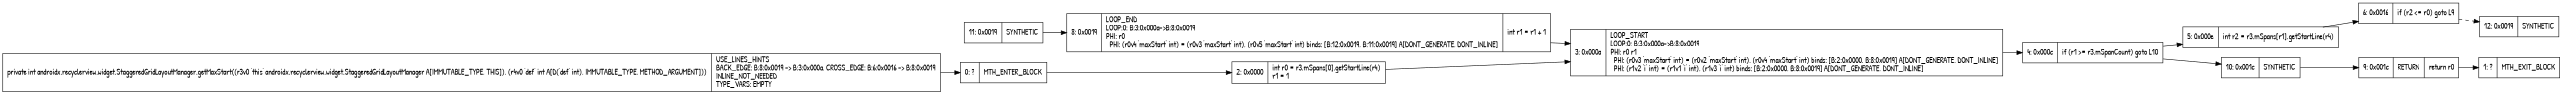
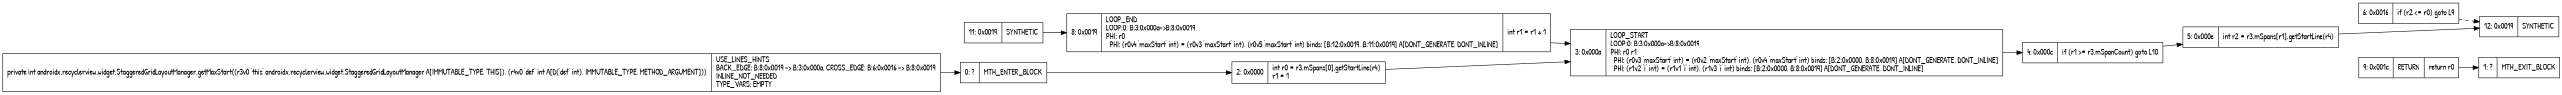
  digraph {
    fontname="Patrick Hand"
    rankdir=LR
    node [fontname="Patrick Hand" shape=record]
    edge [fontname="Patrick Hand"]
    n1 [label="{0\:\ ?|MTH_ENTER_BLOCK\l}"]
    n2 [label="{2\:\ 0x0000|int r0 = r3.mSpans[0].getStartLine(r4)\lr1 = 1\l}"]
    n3 [label="{3\:\ 0x000a|LOOP_START\lLOOP:0: B:3:0x000a\-\>B:8:0x0019\lPHI: r0 r1 \l  PHI: (r0v3 'maxStart' int) = (r0v2 'maxStart' int), (r0v4 'maxStart' int) binds: [B:2:0x0000, B:8:0x0019] A[DONT_GENERATE, DONT_INLINE]\l  PHI: (r1v2 'i' int) = (r1v1 'i' int), (r1v3 'i' int) binds: [B:2:0x0000, B:8:0x0019] A[DONT_GENERATE, DONT_INLINE]\l}"]
    n4 [label="{4\:\ 0x000c|if (r1 \>= r3.mSpanCount) goto L10\l}"]
    n5 [label="{5\:\ 0x000e|int r2 = r3.mSpans[r1].getStartLine(r4)\l}"]
-   n6 [label="{10\:\ 0x001c|SYNTHETIC\l}"]
    n7 [label="{6\:\ 0x0016|if (r2 \<= r0) goto L9\l}"]
    n8 [label="{9\:\ 0x001c|RETURN\l|return r0\l}"]
    n9 [label="{12\:\ 0x0019|SYNTHETIC\l}"]
    n10 [label="{11\:\ 0x0019|SYNTHETIC\l}"]
    n11 [label="{8\:\ 0x0019|LOOP_END\lLOOP:0: B:3:0x000a\-\>B:8:0x0019\lPHI: r0 \l  PHI: (r0v4 'maxStart' int) = (r0v3 'maxStart' int), (r0v5 'maxStart' int) binds: [B:12:0x0019, B:11:0x0019] A[DONT_GENERATE, DONT_INLINE]\l|int r1 = r1 + 1\l}"]
    n12 [label="{1\:\ ?|MTH_EXIT_BLOCK\l}"]
    n13 [label="{private int androidx.recyclerview.widget.StaggeredGridLayoutManager.getMaxStart((r3v0 'this' androidx.recyclerview.widget.StaggeredGridLayoutManager A[IMMUTABLE_TYPE, THIS]), (r4v0 'def' int A[D('def' int), IMMUTABLE_TYPE, METHOD_ARGUMENT]))  | USE_LINES_HINTS\lBACK_EDGE: B:8:0x0019 \-\> B:3:0x000a, CROSS_EDGE: B:6:0x0016 \-\> B:8:0x0019\lINLINE_NOT_NEEDED\lTYPE_VARS: EMPTY\l}"]
    n1 -> n2
    n2 -> n3
    n3 -> n4
    n4 -> n5 [style=solid]
-   n4 -> n6
-   n5 -> n7
-   n6 -> n8
+   n5 -> n9
    n7 -> n9 [style=dashed]
    n8 -> n12
    n10 -> n11
    n11 -> n3
    n13 -> n1
  }
